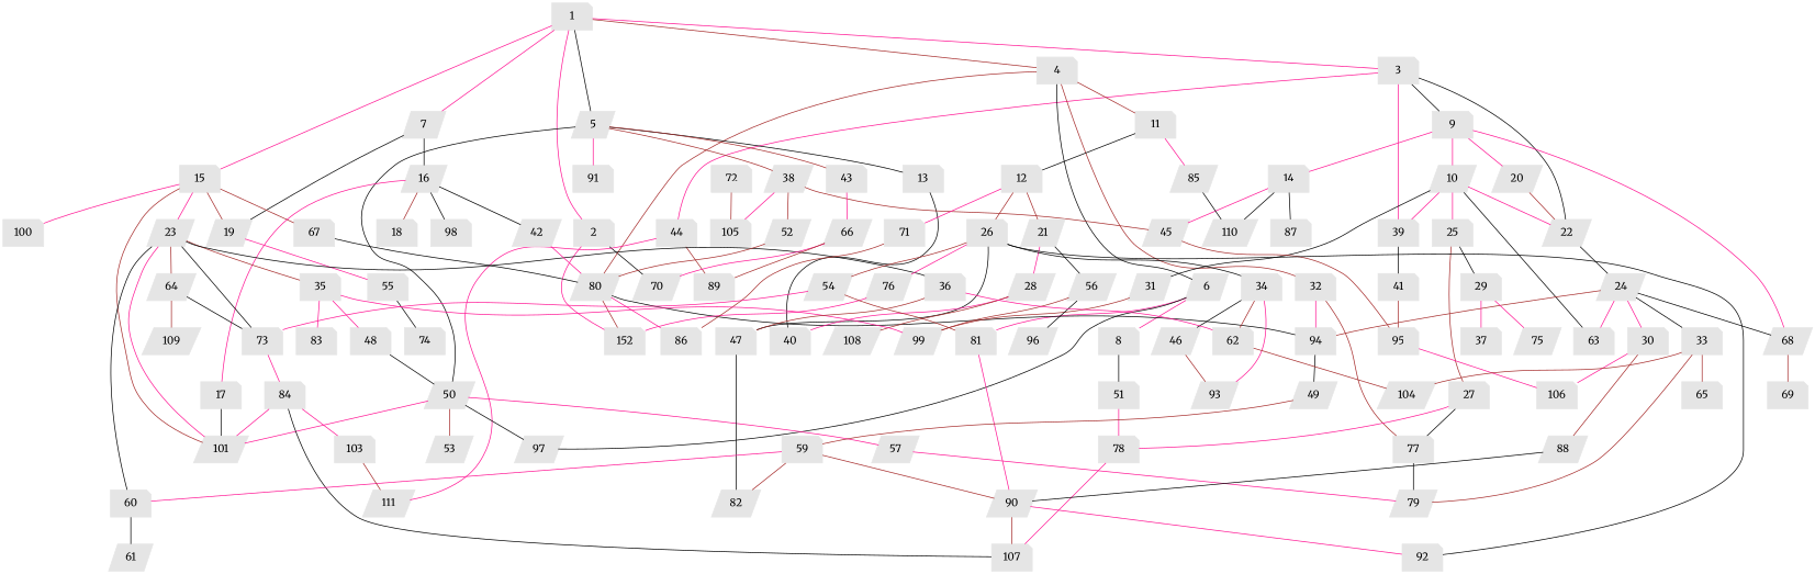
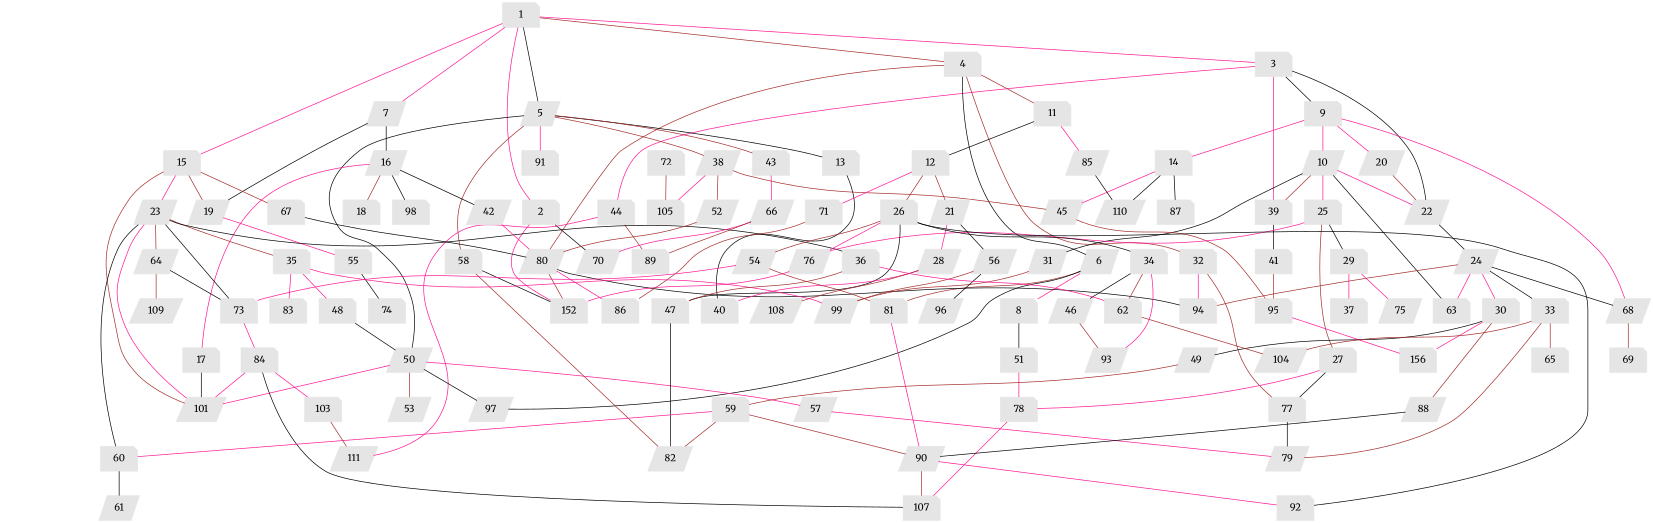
  graph {
    fontname=Merriweather
    node [color=gray90 fontname=Merriweather shape=note style=filled]
    edge [color=deeppink fontname=Merriweather]
    1
    2
    3
    4
    5 [shape=parallelogram]
    7 [shape=parallelogram]
    15
    70 [shape=parallelogram]
    n9 [label=152]
    9
    22 [shape=parallelogram]
    39
    44
    6 [shape=parallelogram]
    11
    32
    80 [shape=parallelogram]
    13
    38 [shape=parallelogram]
    43
    50 [shape=parallelogram]
+   58
    91
    16 [shape=parallelogram]
    19 [shape=parallelogram]
    67
    23 [shape=parallelogram]
-   100
    101 [shape=parallelogram]
    10 [shape=parallelogram]
    14
    20 [shape=parallelogram]
    68 [shape=parallelogram]
    24 [shape=parallelogram]
    41
    89
    111 [shape=parallelogram]
    8
    81
    97 [shape=parallelogram]
    12
    85 [shape=parallelogram]
    94
    77
    86
    40
    45 [shape=parallelogram]
    52 [shape=parallelogram]
    105
    66 [shape=parallelogram]
    53 [shape=parallelogram]
    57 [shape=parallelogram]
    82 [shape=parallelogram]
    51
    90 [shape=parallelogram]
    17
    18
    42 [shape=parallelogram]
    98
    55
    78
    25
    31 [shape=parallelogram]
    63
    87
    110 [shape=parallelogram]
    69
    27
    29
    76 [shape=parallelogram]
    99 [shape=parallelogram]
    21 [shape=parallelogram]
    26
    71
    28 [shape=parallelogram]
    56 [shape=parallelogram]
    34
    47
    54 [shape=parallelogram]
    92
    95
    35
    36
    60
    64 [shape=parallelogram]
    73
    74
    108 [shape=parallelogram]
    96 [shape=parallelogram]
    30
    33
    48
    83
    62
    61 [shape=parallelogram]
    109 [shape=parallelogram]
    84
    49 [shape=parallelogram]
    88 [shape=parallelogram]
-   106
+   106 [label=156]
    65
    79 [shape=parallelogram]
    104 [shape=parallelogram]
    37
    75 [shape=parallelogram]
    46 [shape=parallelogram]
    93 [shape=parallelogram]
    107
    59
    72
    103
    1 -- 2
    1 -- 3
    1 -- 4 [color=brown]
    1 -- 5 [color=black]
    1 -- 7
    1 -- 15
    2 -- 70 [color=black]
    2 -- n9
    3 -- 9 [color=black]
    3 -- 22 [color=black]
    3 -- 39
    3 -- 44
    4 -- 6 [color=black]
    4 -- 11 [color=brown]
    4 -- 32 [color=brown]
    4 -- 80 [color=brown]
    5 -- 13 [color=black]
    5 -- 38 [color=brown]
    5 -- 43 [color=brown]
    5 -- 50 [color=black]
+   5 -- 58 [color=brown]
    5 -- 91
    7 -- 16 [color=black]
    7 -- 19 [color=black]
    15 -- 19 [color=brown]
    15 -- 67 [color=brown]
    15 -- 23
-   15 -- 100
    15 -- 101 [color=brown]
    9 -- 10
    9 -- 14
    9 -- 20
    9 -- 68
    22 -- 24 [color=black]
    39 -- 41 [color=black]
    44 -- 89 [color=brown]
    44 -- 111
    6 -- 8
-   6 -- 81
+   6 -- 81 [color=brown]
    6 -- 97 [color=black]
    11 -- 12 [color=black]
    11 -- 85
    32 -- 94
    32 -- 77 [color=brown]
    80 -- n9 [color=brown]
    80 -- 94 [color=black]
    80 -- 86
    13 -- 40 [color=black]
    38 -- 45 [color=brown]
    38 -- 52 [color=brown]
    38 -- 105
    43 -- 66
    50 -- 101
    50 -- 97 [color=black]
    50 -- 53 [color=brown]
    50 -- 57
+   58 -- n9 [color=black]
+   58 -- 82 [color=brown]
    16 -- 17
    16 -- 18 [color=brown]
    16 -- 42 [color=black]
    16 -- 98 [color=black]
    19 -- 55
    67 -- 80 [color=black]
    23 -- 101
    23 -- 35 [color=brown]
    23 -- 36 [color=black]
    23 -- 60 [color=black]
    23 -- 64 [color=brown]
    23 -- 73 [color=black]
    10 -- 22
-   10 -- 39
+   10 -- 39 [color=brown]
    10 -- 25
    10 -- 31 [color=black]
    10 -- 63 [color=black]
    14 -- 45
    14 -- 87 [color=black]
    14 -- 110 [color=black]
    20 -- 22 [color=brown]
    68 -- 69 [color=brown]
    24 -- 68 [color=black]
    24 -- 94 [color=brown]
    24 -- 63
    24 -- 30
    24 -- 33 [color=black]
    41 -- 95 [color=brown]
    8 -- 51 [color=black]
    81 -- 90
    12 -- 21 [color=brown]
    12 -- 26 [color=brown]
    12 -- 71
    85 -- 110 [color=black]
    77 -- 79 [color=black]
    45 -- 95 [color=brown]
    52 -- 80 [color=brown]
    66 -- 70
    66 -- 89 [color=brown]
    57 -- 79
    51 -- 78
    90 -- 92
    90 -- 107 [color=brown]
    17 -- 101 [color=black]
    42 -- 80
    55 -- 74 [color=black]
    78 -- 107
    25 -- 27 [color=brown]
    25 -- 29 [color=black]
+   25 -- 76
    31 -- 99 [color=brown]
    27 -- 77 [color=black]
    27 -- 78
    29 -- 37
    29 -- 75
    76 -- n9
    21 -- 28
    21 -- 56 [color=black]
    26 -- 76
    26 -- 34 [color=black]
    26 -- 47 [color=black]
    26 -- 54 [color=brown]
    26 -- 92 [color=black]
    71 -- 86 [color=brown]
    28 -- 40
    28 -- 108 [color=brown]
    56 -- 99 [color=brown]
    56 -- 96 [color=black]
    34 -- 62 [color=brown]
    34 -- 46 [color=black]
    34 -- 93
    47 -- 82 [color=black]
    54 -- 81 [color=brown]
    54 -- 73
    95 -- 106
    35 -- 99
    35 -- 48
    35 -- 83
    36 -- 47 [color=brown]
    36 -- 62
    60 -- 61 [color=black]
    64 -- 73 [color=black]
    64 -- 109 [color=brown]
    73 -- 84
-   94 -- 49 [color=black]
+   30 -- 49 [color=black]
    30 -- 88 [color=brown]
    30 -- 106
    33 -- 65 [color=brown]
    33 -- 79 [color=brown]
    33 -- 104 [color=brown]
    48 -- 50 [color=black]
    62 -- 104 [color=brown]
    84 -- 101
    84 -- 107 [color=black]
    84 -- 103
    49 -- 59 [color=brown]
    88 -- 90 [color=black]
    46 -- 93 [color=brown]
    59 -- 82 [color=brown]
    59 -- 90 [color=brown]
    59 -- 60
    72 -- 105 [color=brown]
    103 -- 111 [color=brown]
  }
